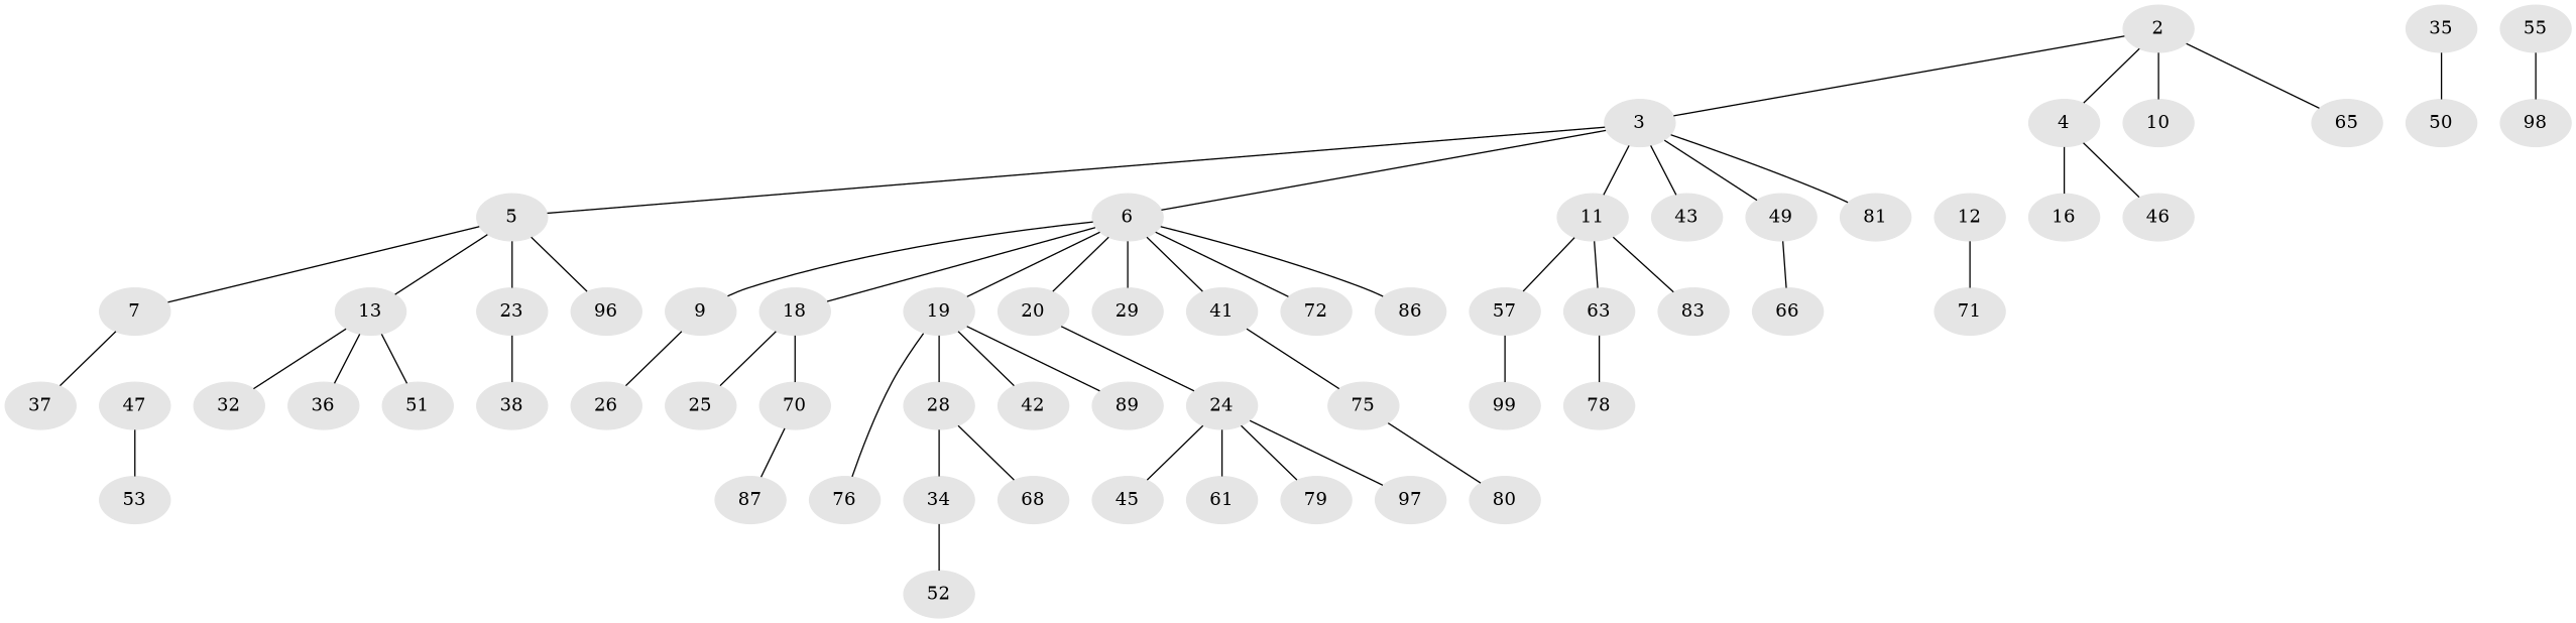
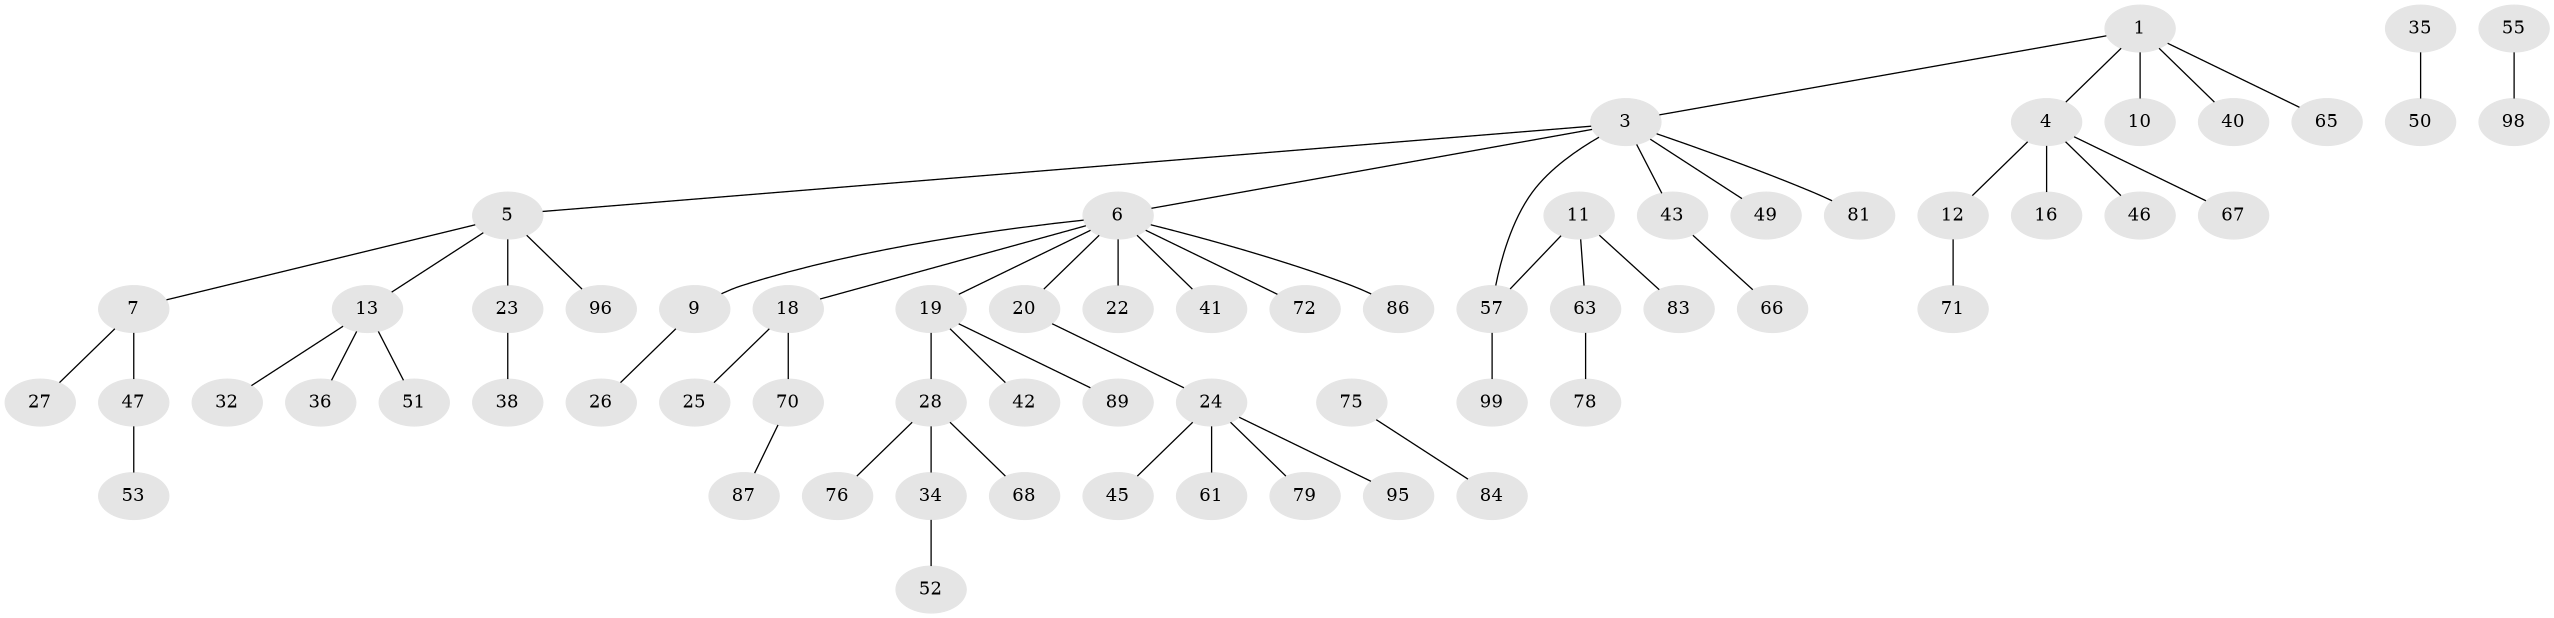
  graph {
    node [color=gray90 style=filled]
-   1 [super="+2" label=2]
+   1 [super="+2"]
    3 [super="+8"]
    4 [super="+17"]
    10
+   40 [super="+62"]
    65 [super="+78"]
    5 [super="+14"]
    6 [super="+15"]
    11 [super="+29"]
    43 [super="+60"]
    49 [super="+88"]
    81
    12 [super="+54"]
    16 [super="+37"]
    46
+   67
    35 [super="+69"]
    50
    7 [super="+74"]
    13 [super="+21"]
    23 [super="+33"]
    96
    9
    18 [super="+44"]
    19 [super="+39"]
    20 [super="+30"]
-   22 [super="+82" label=29]
+   22 [super="+82"]
    41
    72
    86
    57 [super="+94"]
    63
    83
    66 [super="+90"]
    71
-   27 [label=37]
+   27
    47 [super="+91"]
    32
    36 [super="+85"]
    51 [super="+56"]
    38 [super="+100"]
    26
    25
    70 [super="+92"]
    28 [super="+31"]
    42
    76 [super="+80"]
    89
    24 [super="+48"]
    75 [super="+93"]
    53 [super="+64"]
    99
    n53 [label=78 super="+97"]
    55 [super="+73"]
    98
    87
    34 [super="+58"]
    68
    45
    61
    79
-   95 [label=97]
+   95
    52
-   84 [label=80]
+   84
    1 -- 3
    1 -- 4
    1 -- 10
+   1 -- 40
    1 -- 65
    3 -- 5
    3 -- 6
-   3 -- 11
+   3 -- 57
    3 -- 43
    3 -- 49
    3 -- 81
+   4 -- 12
    4 -- 16
    4 -- 46
+   4 -- 67
    5 -- 7
    5 -- 13
    5 -- 23
    5 -- 96
    6 -- 9
    6 -- 18
    6 -- 19
    6 -- 20
    6 -- 22
    6 -- 41
    6 -- 72
    6 -- 86
    11 -- 57
    11 -- 63
    11 -- 83
-   49 -- 66
+   43 -- 66
    12 -- 71
    35 -- 50
    7 -- 27
+   7 -- 47
    13 -- 32
    13 -- 36
    13 -- 51
    23 -- 38
    9 -- 26
    18 -- 25
    18 -- 70
    19 -- 28
    19 -- 42
-   19 -- 76
+   28 -- 76
    19 -- 89
    20 -- 24
-   41 -- 75
    57 -- 99
    63 -- n53
    47 -- 53
    70 -- 87
    28 -- 34
    28 -- 68
    24 -- 45
    24 -- 61
    24 -- 79
    24 -- 95
    75 -- 84
    55 -- 98
    34 -- 52
  }
